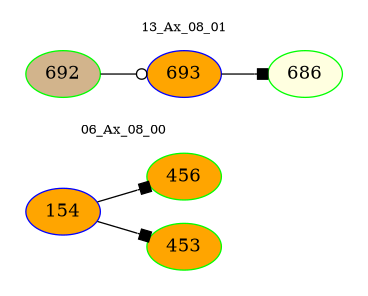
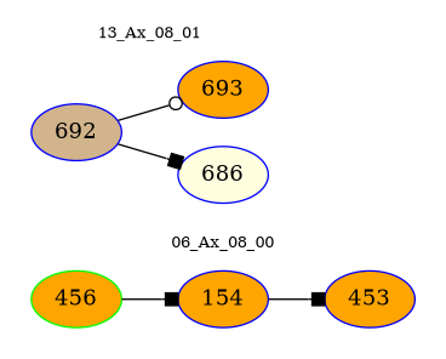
  digraph {
    rankdir=LR
    node [color=blue fillcolor=orange style=filled]
    edge [arrowhead=box color=black]
    n1 [label=154]
-   n2 [color=green label=453]
+   n2 [label=453]
    n3 [color=green label=456]
-   n4 [color=green fillcolor=tan label=692]
-   n5 [color=green fillcolor=lightyellow label=686]
+   n4 [fillcolor=tan label=692]
+   n5 [fillcolor=lightyellow label=686]
    n6 [label=693]
    subgraph cluster_1 {
      color=white
      fontsize=10
      label="06_Ax_08_00"
      n1
      n2
      n3
    }
    subgraph cluster_2 {
      color=white
      fontsize=10
      label="13_Ax_08_01"
      n4
      n5
      n6
    }
    n1 -> n2
-   n1 -> n3
-   n6 -> n5
+   n3 -> n1
+   n4 -> n5
    n4 -> n6 [arrowhead=odot]
  }
